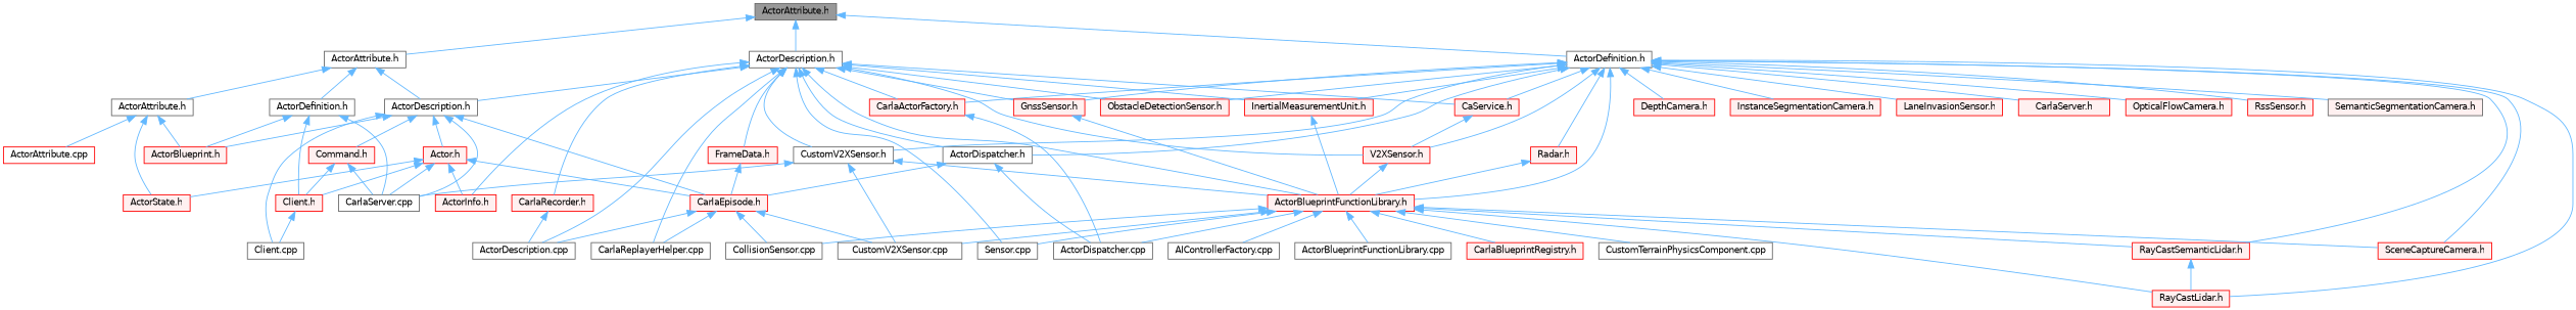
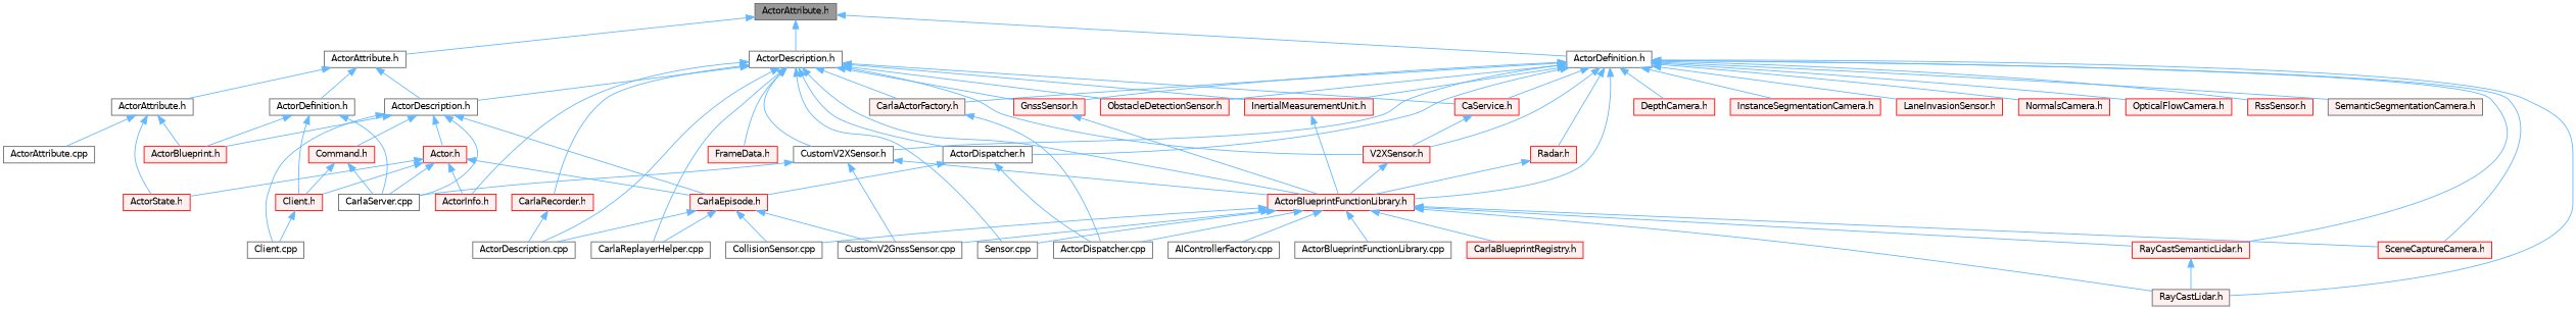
  digraph {
    node [color=red fillcolor="#FFF0F0" fontname=Helvetica fontsize=10 shape=box style=filled]
    edge [color=steelblue1 dir=back fontname=Helvetica fontsize=10 labelfontname=Helvetica labelfontsize=10 style=solid]
    n1 [color=gray40 fillcolor=grey60 fontcolor=black height=0.2 label="ActorAttribute.h" width=0.4]
    n2 [color=grey40 fillcolor=white height=0.2 label="ActorAttribute.h" width=0.4]
    n3 [color=grey40 fillcolor=white height=0.2 label="ActorDefinition.h" width=0.4]
    n4 [color=grey40 fillcolor=white height=0.2 label="ActorDescription.h" width=0.4]
    n5 [color=grey40 fillcolor=white height=0.2 label="ActorAttribute.h" width=0.4]
    n6 [color=grey40 fillcolor=white height=0.2 label="ActorDefinition.h" width=0.4]
    n7 [color=grey40 fillcolor=white height=0.2 label="ActorDescription.h" width=0.4]
    n8 [height=0.2 label="ActorBlueprintFunctionLibrary.h" width=0.4]
-   n9 [height=0.2 label="RayCastLidar.h" width=0.4]
+   n9 [color=grey40 height=0.2 label="RayCastLidar.h" width=0.4]
    n10 [height=0.2 label="RayCastSemanticLidar.h" width=0.4]
    n11 [height=0.2 label="SceneCaptureCamera.h" width=0.4]
    n12 [color=grey40 fillcolor=white height=0.2 label="ActorDispatcher.h" width=0.4]
    n13 [height=0.2 label="CaService.h" width=0.4]
    n14 [height=0.2 label="V2XSensor.h" width=0.4]
-   n15 [height=0.2 label="CarlaActorFactory.h" width=0.4]
+   n15 [color=grey40 height=0.2 label="CarlaActorFactory.h" width=0.4]
    n16 [color=grey40 fillcolor=white height=0.2 label="CustomV2XSensor.h" width=0.4]
    n17 [height=0.2 label="DepthCamera.h" width=0.4]
    n18 [height=0.2 label="GnssSensor.h" width=0.4]
    n19 [height=0.2 label="InertialMeasurementUnit.h" width=0.4]
    n20 [height=0.2 label="InstanceSegmentationCamera.h" width=0.4]
    n21 [height=0.2 label="LaneInvasionSensor.h" width=0.4]
-   n22 [height=0.2 label="CarlaServer.h" width=0.4]
+   n22 [height=0.2 label="NormalsCamera.h" width=0.4]
    n23 [height=0.2 label="ObstacleDetectionSensor.h" width=0.4]
    n24 [height=0.2 label="OpticalFlowCamera.h" width=0.4]
    n25 [height=0.2 label="Radar.h" width=0.4]
    n26 [height=0.2 label="RssSensor.h" width=0.4]
    n27 [color=grey40 height=0.2 label="SemanticSegmentationCamera.h" width=0.4]
    n28 [height=0.2 label="ActorInfo.h" width=0.4]
    n29 [color=grey40 fillcolor=white height=0.2 label="ActorDescription.cpp" width=0.4]
    n30 [color=grey40 fillcolor=white height=0.2 label="CarlaReplayerHelper.cpp" width=0.4]
    n31 [color=grey40 fillcolor=white height=0.2 label="Sensor.cpp" width=0.4]
    n32 [height=0.2 label="CarlaRecorder.h" width=0.4]
    n33 [height=0.2 label="FrameData.h" width=0.4]
-   n34 [fillcolor=white height=0.2 label="ActorAttribute.cpp" width=0.4]
+   n34 [color=grey40 fillcolor=white height=0.2 label="ActorAttribute.cpp" width=0.4]
    n35 [height=0.2 label="ActorBlueprint.h" width=0.4]
    n36 [height=0.2 label="ActorState.h" width=0.4]
    n37 [color=grey40 fillcolor=white height=0.2 label="CarlaServer.cpp" width=0.4]
    n38 [height=0.2 label="Client.h" width=0.4]
    n39 [color=grey40 fillcolor=white height=0.2 label="Client.cpp" width=0.4]
    n40 [height=0.2 label="Actor.h" width=0.4]
    n41 [height=0.2 label="CarlaEpisode.h" width=0.4]
    n42 [height=0.2 label="Command.h" width=0.4]
    n43 [color=grey40 fillcolor=white height=0.2 label="CollisionSensor.cpp" width=0.4]
-   n44 [color=grey40 fillcolor=white height=0.2 label="CustomV2XSensor.cpp" width=0.4]
+   n44 [color=grey40 fillcolor=white height=0.2 label="CustomV2GnssSensor.cpp" width=0.4]
    n45 [color=grey40 fillcolor=white height=0.2 label="AIControllerFactory.cpp" width=0.4]
    n46 [color=grey40 fillcolor=white height=0.2 label="ActorBlueprintFunctionLibrary.cpp" width=0.4]
    n47 [color=grey40 fillcolor=white height=0.2 label="ActorDispatcher.cpp" width=0.4]
    n48 [height=0.2 label="CarlaBlueprintRegistry.h" width=0.4]
-   n49 [color=grey40 fillcolor=white height=0.2 label="CustomTerrainPhysicsComponent.cpp" width=0.4]
    n1 -> n2
    n1 -> n3
    n1 -> n4
    n2 -> n5
    n2 -> n6
    n2 -> n7
    n3 -> n8
    n3 -> n9
    n3 -> n10
    n3 -> n11
    n3 -> n12
    n3 -> n13
    n3 -> n14
    n3 -> n15
    n3 -> n16
    n3 -> n17
    n3 -> n18
    n3 -> n19
    n3 -> n20
    n3 -> n21
    n3 -> n22
    n3 -> n23
    n3 -> n24
    n3 -> n25
    n3 -> n26
    n3 -> n27
    n4 -> n7
    n4 -> n8
    n4 -> n12
    n4 -> n13
    n4 -> n14
    n4 -> n15
    n4 -> n16
    n4 -> n18
    n4 -> n19
    n4 -> n23
    n4 -> n28
    n4 -> n29
    n4 -> n30
    n4 -> n31
    n4 -> n32
    n4 -> n33
    n5 -> n34
    n5 -> n35
    n5 -> n36
    n6 -> n35
    n6 -> n37
    n6 -> n38
    n7 -> n35
    n7 -> n37
    n7 -> n39
    n7 -> n40
    n7 -> n41
    n7 -> n42
    n8 -> n9
    n8 -> n10
    n8 -> n11
    n8 -> n31
    n8 -> n43
    n8 -> n44
    n8 -> n45
    n8 -> n46
    n8 -> n47
    n8 -> n48
-   n8 -> n49
    n10 -> n9
    n12 -> n41
    n12 -> n47
    n13 -> n14
    n14 -> n8
    n15 -> n47
    n16 -> n8
    n16 -> n37
    n16 -> n44
    n18 -> n8
    n19 -> n8
    n25 -> n8
    n32 -> n29
-   n33 -> n41
    n38 -> n39
    n40 -> n28
    n40 -> n36
    n40 -> n37
    n40 -> n38
    n40 -> n41
    n41 -> n29
    n41 -> n30
    n41 -> n43
    n41 -> n44
    n42 -> n37
    n42 -> n38
  }
